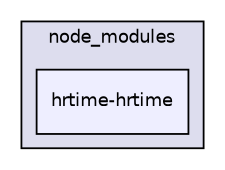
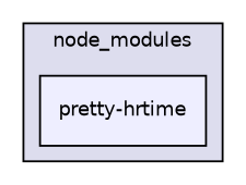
  digraph {
    compound=true
-   n1 [fillcolor="#eeeeff" fontname=Helvetica fontsize=10 label="hrtime-hrtime" pencolor=black shape=box style=filled]
+   n1 [fillcolor="#eeeeff" fontname=Helvetica fontsize=10 label="pretty-hrtime" pencolor=black shape=box style=filled]
    subgraph cluster_1 {
      bgcolor="#ddddee"
      fontname=Helvetica
      fontsize=10
      label=node_modules
      pencolor=black
      n1
    }
  }
